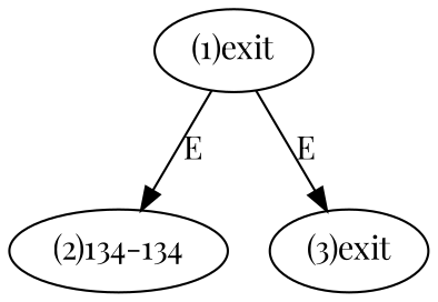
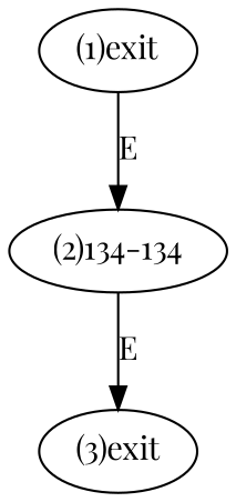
  digraph {
    fontname="Playfair Display"
    node [fontname="Playfair Display"]
    edge [fontname="Playfair Display"]
    n1 [label="(1)exit"]
    n2 [label="(2)134-134"]
    n3 [label="(3)exit"]
    n1 -> n2 [label=E]
-   n1 -> n3 [label=E]
+   n2 -> n3 [label=E]
  }
